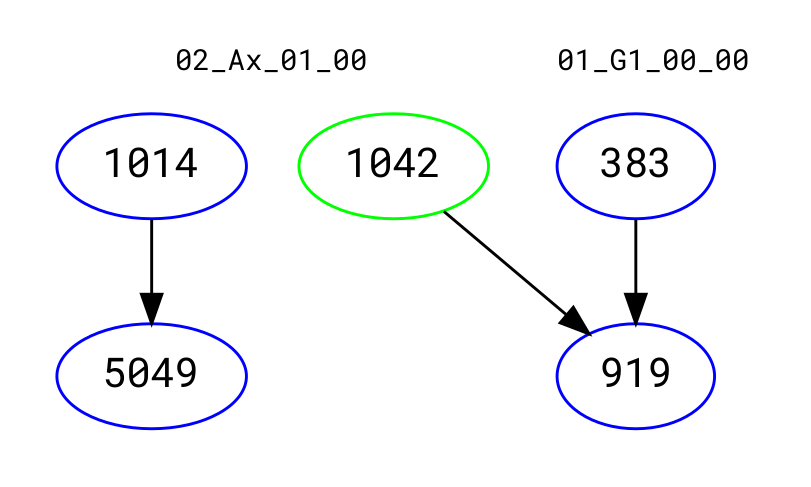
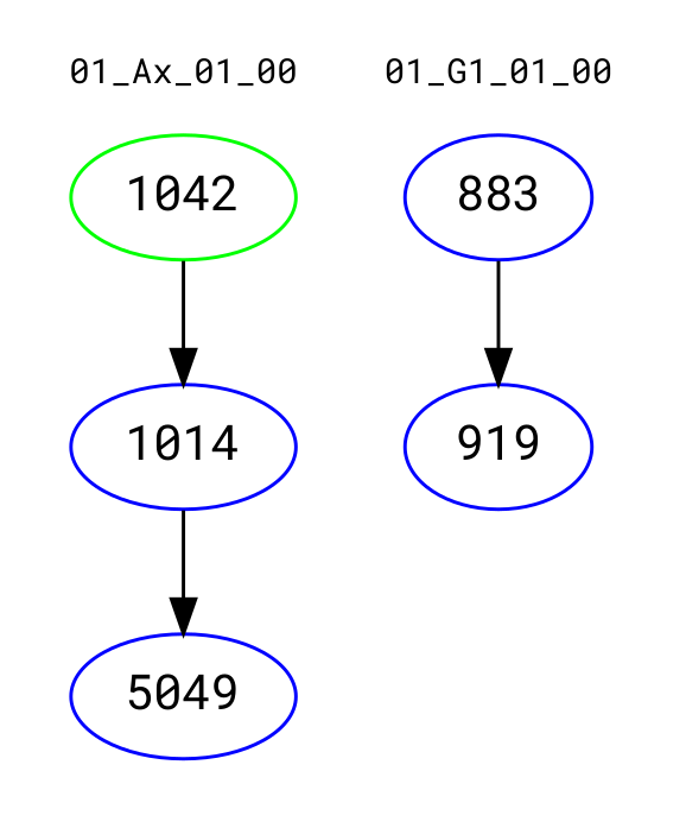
  digraph {
    fontname="Roboto Mono"
    node [color=blue fontname="Roboto Mono"]
    edge [color=black fontname="Roboto Mono"]
    n1 [color=green label=1042]
    n2 [label=1014]
    n3 [label=5049]
-   n4 [label=383]
+   n4 [label=883]
    n5 [label=919]
    subgraph cluster_1 {
      color=white
      fontsize=10
-     label="02_Ax_01_00"
+     label="01_Ax_01_00"
      n1
      n2
      n3
    }
    subgraph cluster_2 {
      color=white
      fontsize=10
-     label="01_G1_00_00"
+     label="01_G1_01_00"
      n4
      n5
    }
-   n1 -> n5
+   n1 -> n2
    n2 -> n3
    n4 -> n5
  }
